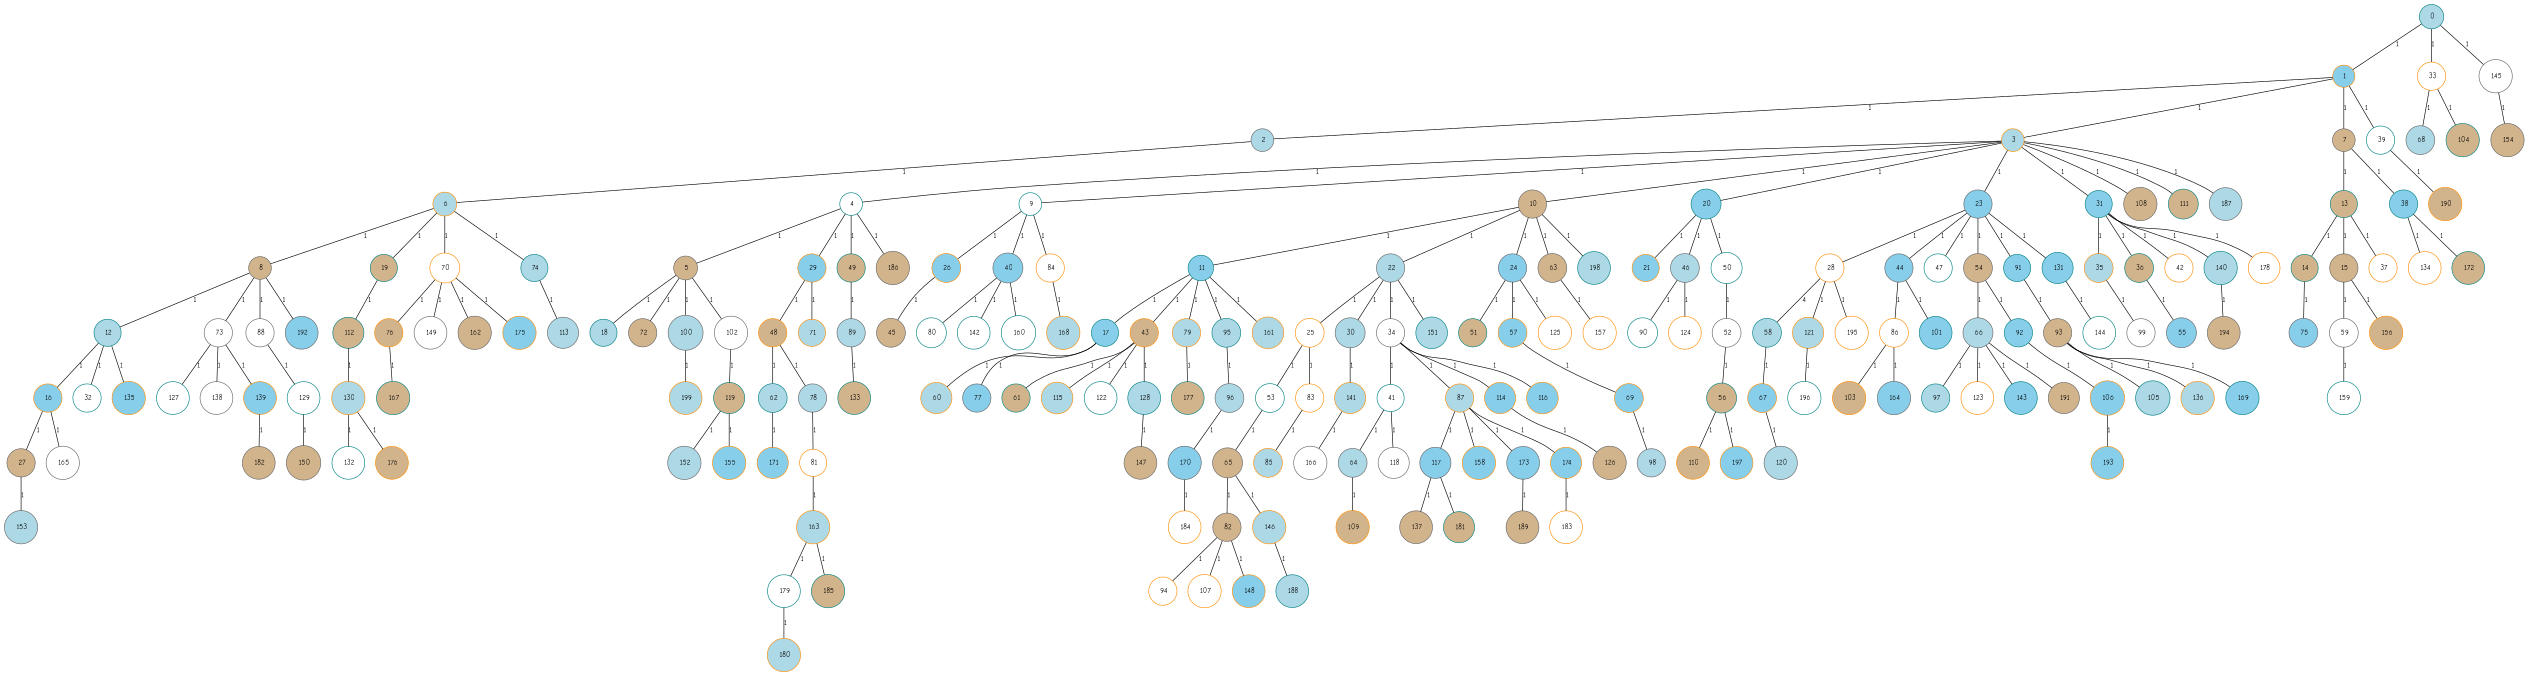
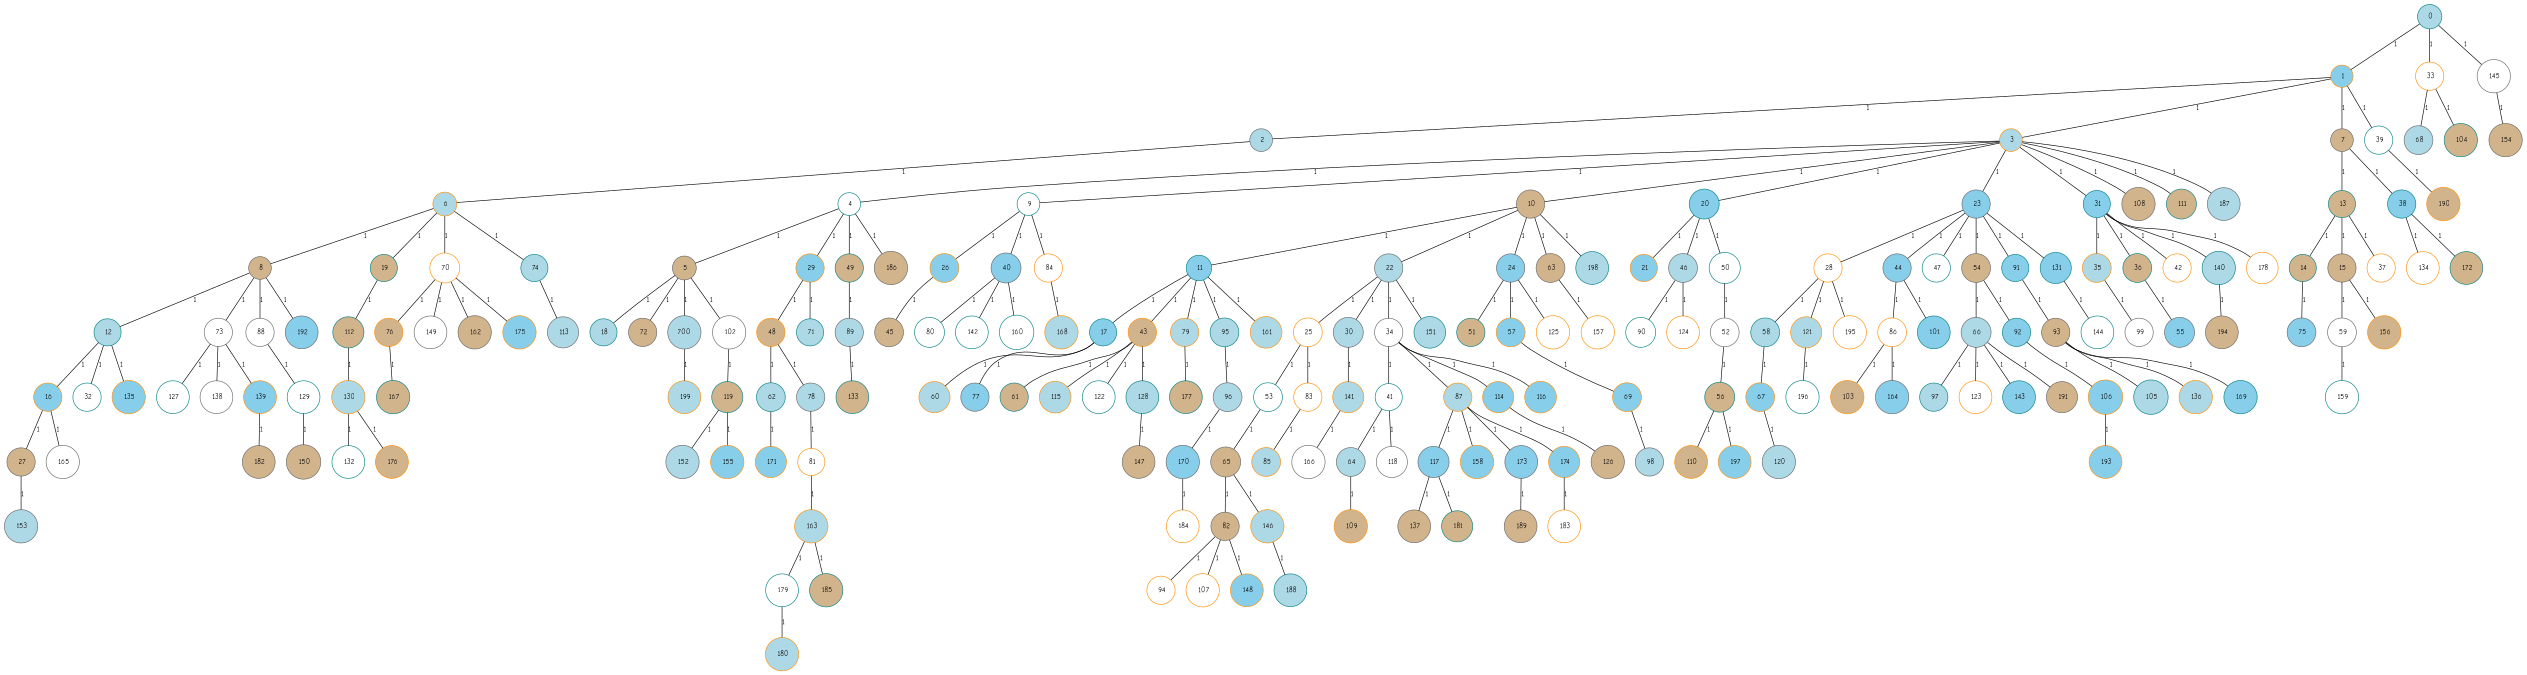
  graph {
    fixedsize="true;"
    fontname="Comic Neue"
    node [color=darkorange fillcolor=white fontname="Comic Neue" fontsize=12 hight=.12 shape=circle style=filled]
    edge [fontname="Comic Neue" fontsize=12]
    n1 [color=teal fillcolor=lightblue label=" 0" width=.12]
    n2 [fillcolor=skyblue label=" 1" width=.12]
    n3 [label=" 33" width=.12]
    n4 [color=gray40 label=" 145" width=.12]
    n5 [color=gray40 fillcolor=lightblue label=" 2" width=.12]
    n6 [fillcolor=lightblue label=" 3" width=.12]
    n7 [color=gray40 fillcolor=tan label=" 7" width=.12]
    n8 [color=teal label=" 39" width=.12]
    n9 [color=gray40 fillcolor=lightblue label=" 68" width=.12]
    n10 [color=teal fillcolor=tan label=" 104" width=.12]
    n11 [color=gray40 fillcolor=tan label=" 154" width=.12]
    n12 [fillcolor=lightblue label=" 6" width=.12]
    n13 [color=teal label=" 4" width=.12]
    n14 [color=teal label=" 9" width=.12]
    n15 [color=gray40 fillcolor=tan label=" 10" width=.12]
    n16 [color=teal fillcolor=skyblue label=" 20" width=.12]
    n17 [color=gray40 fillcolor=skyblue label=" 23" width=.12]
    n18 [color=teal fillcolor=skyblue label=" 31" width=.12]
    n19 [color=gray40 fillcolor=tan label=" 108" width=.12]
    n20 [color=teal fillcolor=tan label=" 111" width=.12]
    n21 [color=gray40 fillcolor=lightblue label=" 187" width=.12]
    n22 [color=teal fillcolor=tan label=" 13" width=.12]
    n23 [color=teal fillcolor=skyblue label=" 38" width=.12]
    n24 [fillcolor=tan label=" 190" width=.12]
    n25 [color=gray40 fillcolor=tan label=" 8" width=.12]
    n26 [color=teal fillcolor=tan label=" 19" width=.12]
    n27 [label=" 70" width=.12]
    n28 [color=teal fillcolor=lightblue label=" 74" width=.12]
    n29 [color=gray40 fillcolor=tan label=" 5" width=.12]
    n30 [fillcolor=skyblue label=" 29" width=.12]
    n31 [color=teal fillcolor=tan label=" 49" width=.12]
    n32 [color=gray40 fillcolor=tan label=" 186" width=.12]
    n33 [fillcolor=skyblue label=" 26" width=.12]
    n34 [color=gray40 fillcolor=skyblue label=" 40" width=.12]
    n35 [label=" 84" width=.12]
    n36 [color=teal fillcolor=skyblue label=" 11" width=.12]
    n37 [color=gray40 fillcolor=lightblue label=" 22" width=.12]
    n38 [color=gray40 fillcolor=skyblue label=" 24" width=.12]
    n39 [color=gray40 fillcolor=tan label=" 63" width=.12]
    n40 [color=teal fillcolor=lightblue label=" 198" width=.12]
    n41 [fillcolor=skyblue label=" 21" width=.12]
    n42 [color=gray40 fillcolor=lightblue label=" 46" width=.12]
    n43 [color=teal label=" 50" width=.12]
    n44 [label=" 28" width=.12]
    n45 [color=gray40 fillcolor=skyblue label=" 44" width=.12]
    n46 [color=teal label=" 47" width=.12]
    n47 [color=gray40 fillcolor=tan label=" 54" width=.12]
    n48 [color=teal fillcolor=skyblue label=" 91" width=.12]
    n49 [color=teal fillcolor=skyblue label=" 131" width=.12]
    n50 [fillcolor=lightblue label=" 35" width=.12]
    n51 [color=teal fillcolor=tan label=" 36" width=.12]
    n52 [label=" 42" width=.12]
    n53 [color=teal fillcolor=lightblue label=" 140" width=.12]
    n54 [label=" 178" width=.12]
    n55 [color=teal fillcolor=lightblue label=" 18" width=.12]
    n56 [color=gray40 fillcolor=tan label=" 72" width=.12]
-   n57 [color=gray40 fillcolor=lightblue label=" 100" width=.12]
+   n57 [color=gray40 fillcolor=lightblue label=700 width=.12]
    n58 [color=gray40 label=" 102" width=.12]
    n59 [fillcolor=tan label=" 48" width=.12]
-   n60 [fillcolor=lightblue label=" 71" width=.12]
+   n60 [color=teal fillcolor=lightblue label=" 71" width=.12]
    n61 [color=gray40 fillcolor=lightblue label=" 89" width=.12]
    n62 [fillcolor=lightblue label=" 199" width=.12]
    n63 [color=teal fillcolor=tan label=" 119" width=.12]
    n64 [color=teal fillcolor=lightblue label=" 12" width=.12]
    n65 [color=gray40 label=" 73" width=.12]
    n66 [color=gray40 label=" 88" width=.12]
    n67 [color=gray40 fillcolor=skyblue label=" 192" width=.12]
    n68 [color=teal fillcolor=tan label=" 112" width=.12]
    n69 [fillcolor=tan label=" 76" width=.12]
    n70 [color=gray40 label=" 149" width=.12]
    n71 [color=gray40 fillcolor=tan label=" 162" width=.12]
    n72 [fillcolor=skyblue label=" 175" width=.12]
    n73 [color=gray40 fillcolor=lightblue label=" 113" width=.12]
    n74 [color=teal fillcolor=tan label=" 14" width=.12]
    n75 [color=gray40 fillcolor=tan label=" 15" width=.12]
    n76 [label=" 37" width=.12]
    n77 [label=" 134" width=.12]
    n78 [color=teal fillcolor=tan label=" 172" width=.12]
    n79 [fillcolor=skyblue label=" 16" width=.12]
    n80 [color=teal label=" 32" width=.12]
    n81 [fillcolor=skyblue label=" 135" width=.12]
    n82 [color=teal label=" 127" width=.12]
    n83 [color=gray40 label=" 138" width=.12]
    n84 [fillcolor=skyblue label=" 139" width=.12]
    n85 [color=teal label=" 129" width=.12]
    n86 [color=gray40 fillcolor=tan label=" 45" width=.12]
    n87 [color=teal label=" 80" width=.12]
    n88 [color=teal label=" 142" width=.12]
    n89 [color=teal label=" 160" width=.12]
    n90 [fillcolor=lightblue label=" 168" width=.12]
    n91 [color=teal fillcolor=skyblue label=" 17" width=.12]
    n92 [fillcolor=tan label=" 43" width=.12]
    n93 [fillcolor=lightblue label=" 79" width=.12]
    n94 [color=teal fillcolor=lightblue label=" 95" width=.12]
    n95 [fillcolor=lightblue label=" 161" width=.12]
    n96 [label=" 25" width=.12]
    n97 [color=gray40 fillcolor=lightblue label=" 30" width=.12]
    n98 [color=gray40 label=" 34" width=.12]
    n99 [color=teal fillcolor=lightblue label=" 151" width=.12]
    n100 [color=teal fillcolor=tan label=" 51" width=.12]
    n101 [fillcolor=skyblue label=" 57" width=.12]
    n102 [label=" 125" width=.12]
    n103 [label=" 157" width=.12]
    n104 [fillcolor=lightblue label=" 60" width=.12]
    n105 [color=gray40 fillcolor=skyblue label=" 77" width=.12]
    n106 [color=teal fillcolor=tan label=" 61" width=.12]
    n107 [fillcolor=lightblue label=" 115" width=.12]
    n108 [color=teal label=" 122" width=.12]
    n109 [color=teal fillcolor=lightblue label=" 128" width=.12]
    n110 [color=teal fillcolor=tan label=" 177" width=.12]
    n111 [color=gray40 fillcolor=lightblue label=" 96" width=.12]
    n112 [color=gray40 fillcolor=tan label=" 27" width=.12]
    n113 [color=gray40 label=" 165" width=.12]
    n114 [color=gray40 fillcolor=skyblue label=" 75" width=.12]
    n115 [color=gray40 label=" 59" width=.12]
    n116 [fillcolor=tan label=" 156" width=.12]
    n117 [color=teal label=" 159" width=.12]
    n118 [color=gray40 fillcolor=lightblue label=" 153" width=.12]
    n119 [fillcolor=lightblue label=" 130" width=.12]
    n120 [color=teal label=" 90" width=.12]
    n121 [label=" 124" width=.12]
    n122 [color=gray40 label=" 52" width=.12]
    n123 [color=teal label=" 53" width=.12]
    n124 [label=" 83" width=.12]
    n125 [fillcolor=lightblue label=" 141" width=.12]
    n126 [color=teal label=" 41" width=.12]
    n127 [fillcolor=lightblue label=" 87" width=.12]
    n128 [fillcolor=skyblue label=" 114" width=.12]
    n129 [fillcolor=skyblue label=" 116" width=.12]
    n130 [color=teal fillcolor=lightblue label=" 58" width=.12]
    n131 [fillcolor=lightblue label=" 121" width=.12]
    n132 [label=" 195" width=.12]
    n133 [label=" 86" width=.12]
    n134 [color=teal fillcolor=skyblue label=" 101" width=.12]
    n135 [color=gray40 fillcolor=lightblue label=" 66" width=.12]
    n136 [color=teal fillcolor=skyblue label=" 92" width=.12]
    n137 [color=gray40 fillcolor=tan label=" 93" width=.12]
    n138 [color=teal label=" 144" width=.12]
    n139 [fillcolor=skyblue label=" 69" width=.12]
    n140 [color=gray40 fillcolor=tan label=" 65" width=.12]
    n141 [fillcolor=lightblue label=" 85" width=.12]
    n142 [fillcolor=skyblue label=" 67" width=.12]
    n143 [color=teal label=" 196" width=.12]
    n144 [color=teal fillcolor=lightblue label=" 62" width=.12]
    n145 [color=gray40 fillcolor=lightblue label=" 78" width=.12]
    n146 [color=gray40 label=" 166" width=.12]
    n147 [color=gray40 label=" 99" width=.12]
    n148 [color=gray40 fillcolor=skyblue label=" 55" width=.12]
    n149 [color=gray40 fillcolor=tan label=" 194" width=.12]
    n150 [color=gray40 fillcolor=lightblue label=" 64" width=.12]
    n151 [color=gray40 label=" 118" width=.12]
    n152 [color=gray40 fillcolor=skyblue label=" 117" width=.12]
    n153 [fillcolor=skyblue label=" 158" width=.12]
    n154 [color=gray40 fillcolor=skyblue label=" 173" width=.12]
    n155 [fillcolor=skyblue label=" 174" width=.12]
    n156 [color=gray40 fillcolor=tan label=" 126" width=.12]
    n157 [fillcolor=tan label=" 109" width=.12]
    n158 [color=gray40 fillcolor=tan label=" 147" width=.12]
    n159 [fillcolor=tan label=" 103" width=.12]
    n160 [color=gray40 fillcolor=skyblue label=" 164" width=.12]
    n161 [fillcolor=skyblue label=" 171" width=.12]
    n162 [label=" 81" width=.12]
    n163 [color=teal fillcolor=tan label=" 133" width=.12]
    n164 [color=teal fillcolor=tan label=" 56" width=.12]
    n165 [fillcolor=tan label=" 110" width=.12]
    n166 [fillcolor=skyblue label=" 197" width=.12]
    n167 [color=gray40 fillcolor=tan label=" 82" width=.12]
    n168 [fillcolor=lightblue label=" 146" width=.12]
    n169 [color=teal fillcolor=lightblue label=" 97" width=.12]
    n170 [label=" 123" width=.12]
    n171 [color=teal fillcolor=skyblue label=" 143" width=.12]
    n172 [color=gray40 fillcolor=tan label=" 191" width=.12]
    n173 [fillcolor=skyblue label=" 106" width=.12]
    n174 [color=gray40 fillcolor=lightblue label=" 98" width=.12]
    n175 [color=gray40 fillcolor=lightblue label=" 120" width=.12]
    n176 [label=" 94" width=.12]
    n177 [label=" 107" width=.12]
    n178 [fillcolor=skyblue label=" 148" width=.12]
    n179 [color=teal fillcolor=lightblue label=" 188" width=.12]
    n180 [color=teal fillcolor=tan label=" 167" width=.12]
    n181 [color=gray40 fillcolor=tan label=" 182" width=.12]
    n182 [fillcolor=lightblue label=" 163" width=.12]
    n183 [color=teal label=" 179" width=.12]
    n184 [color=teal fillcolor=tan label=" 185" width=.12]
    n185 [color=gray40 fillcolor=tan label=" 137" width=.12]
    n186 [color=teal fillcolor=tan label=" 181" width=.12]
    n187 [color=gray40 fillcolor=tan label=" 189" width=.12]
    n188 [label=" 183" width=.12]
    n189 [color=gray40 fillcolor=tan label=" 150" width=.12]
    n190 [color=teal fillcolor=lightblue label=" 105" width=.12]
    n191 [fillcolor=lightblue label=" 136" width=.12]
    n192 [color=teal fillcolor=skyblue label=" 169" width=.12]
    n193 [fillcolor=skyblue label=" 193" width=.12]
    n194 [color=gray40 fillcolor=skyblue label=" 170" width=.12]
    n195 [label=" 184" width=.12]
    n196 [color=gray40 fillcolor=lightblue label=" 152" width=.12]
    n197 [fillcolor=skyblue label=" 155" width=.12]
    n198 [color=teal label=" 132" width=.12]
    n199 [fillcolor=tan label=" 176" width=.12]
    n200 [fillcolor=lightblue label=" 180" width=.12]
    n1 -- n2 [label=1]
    n1 -- n3 [label=1]
    n1 -- n4 [label=1]
    n2 -- n5 [label=1]
    n2 -- n6 [label=1]
    n2 -- n7 [label=1]
    n2 -- n8 [label=1]
    n3 -- n9 [label=1]
    n3 -- n10 [label=1]
    n4 -- n11 [label=1]
    n5 -- n12 [label=1]
    n6 -- n13 [label=1]
    n6 -- n14 [label=1]
    n6 -- n15 [label=1]
    n6 -- n16 [label=1]
    n6 -- n17 [label=1]
    n6 -- n18 [label=1]
    n6 -- n19 [label=1]
    n6 -- n20 [label=1]
    n6 -- n21 [label=1]
    n7 -- n22 [label=1]
    n7 -- n23 [label=1]
    n8 -- n24 [label=1]
    n12 -- n25 [label=1]
    n12 -- n26 [label=1]
    n12 -- n27 [label=1]
    n12 -- n28 [label=1]
    n13 -- n29 [label=1]
    n13 -- n30 [label=1]
    n13 -- n31 [label=1]
    n13 -- n32 [label=1]
    n14 -- n33 [label=1]
    n14 -- n34 [label=1]
    n14 -- n35 [label=1]
    n15 -- n36 [label=1]
    n15 -- n37 [label=1]
    n15 -- n38 [label=1]
    n15 -- n39 [label=1]
    n15 -- n40 [label=1]
    n16 -- n41 [label=1]
    n16 -- n42 [label=1]
    n16 -- n43 [label=1]
    n17 -- n44 [label=1]
    n17 -- n45 [label=1]
    n17 -- n46 [label=1]
    n17 -- n47 [label=1]
    n17 -- n48 [label=1]
    n17 -- n49 [label=1]
    n18 -- n50 [label=1]
    n18 -- n51 [label=1]
    n18 -- n52 [label=1]
    n18 -- n53 [label=1]
    n18 -- n54 [label=1]
    n22 -- n74 [label=1]
    n22 -- n75 [label=1]
    n22 -- n76 [label=1]
    n23 -- n77 [label=1]
    n23 -- n78 [label=1]
    n25 -- n64 [label=1]
    n25 -- n65 [label=1]
    n25 -- n66 [label=1]
    n25 -- n67 [label=1]
    n26 -- n68 [label=1]
    n27 -- n69 [label=1]
    n27 -- n70 [label=1]
    n27 -- n71 [label=1]
    n27 -- n72 [label=1]
    n28 -- n73 [label=1]
    n29 -- n55 [label=1]
    n29 -- n56 [label=1]
    n29 -- n57 [label=1]
    n29 -- n58 [label=1]
    n30 -- n59 [label=1]
    n30 -- n60 [label=1]
    n31 -- n61 [label=1]
    n33 -- n86 [label=1]
    n34 -- n87 [label=1]
    n34 -- n88 [label=1]
    n34 -- n89 [label=1]
    n35 -- n90 [label=1]
    n36 -- n91 [label=1]
    n36 -- n92 [label=1]
    n36 -- n93 [label=1]
    n36 -- n94 [label=1]
    n36 -- n95 [label=1]
    n37 -- n96 [label=1]
    n37 -- n97 [label=1]
    n37 -- n98 [label=1]
    n37 -- n99 [label=1]
    n38 -- n100 [label=1]
    n38 -- n101 [label=1]
    n38 -- n102 [label=1]
    n39 -- n103 [label=1]
    n42 -- n120 [label=1]
    n42 -- n121 [label=1]
    n43 -- n122 [label=1]
-   n44 -- n130 [label=4]
+   n44 -- n130 [label=1]
    n44 -- n131 [label=1]
    n44 -- n132 [label=1]
    n45 -- n133 [label=1]
    n45 -- n134 [label=1]
    n47 -- n135 [label=1]
    n47 -- n136 [label=1]
    n48 -- n137 [label=1]
    n49 -- n138 [label=1]
    n50 -- n147 [label=1]
    n51 -- n148 [label=1]
    n53 -- n149 [label=1]
    n57 -- n62 [label=1]
    n58 -- n63 [label=1]
    n59 -- n144 [label=1]
    n59 -- n145 [label=1]
    n61 -- n163 [label=1]
    n63 -- n196 [label=1]
    n63 -- n197 [label=1]
    n64 -- n79 [label=1]
    n64 -- n80 [label=1]
    n64 -- n81 [label=1]
    n65 -- n82 [label=1]
    n65 -- n83 [label=1]
    n65 -- n84 [label=1]
    n66 -- n85 [label=1]
    n68 -- n119 [label=1]
    n69 -- n180 [label=1]
    n74 -- n114 [label=1]
    n75 -- n115 [label=1]
    n75 -- n116 [label=1]
    n79 -- n112 [label=1]
    n79 -- n113 [label=1]
    n84 -- n181 [label=1]
    n85 -- n189 [label=1]
    n91 -- n104 [label=1]
    n91 -- n105 [label=1]
    n92 -- n106 [label=1]
    n92 -- n107 [label=1]
    n92 -- n108 [label=1]
    n92 -- n109 [label=1]
    n93 -- n110 [label=1]
    n94 -- n111 [label=1]
    n96 -- n123 [label=1]
    n96 -- n124 [label=1]
    n97 -- n125 [label=1]
    n98 -- n126 [label=1]
    n98 -- n127 [label=1]
    n98 -- n128 [label=1]
    n98 -- n129 [label=1]
    n101 -- n139 [label=1]
    n109 -- n158 [label=1]
    n111 -- n194 [label=1]
    n112 -- n118 [label=1]
    n115 -- n117 [label=1]
    n119 -- n198 [label=1]
    n119 -- n199 [label=1]
    n122 -- n164 [label=1]
    n123 -- n140 [label=1]
    n124 -- n141 [label=1]
    n125 -- n146 [label=1]
    n126 -- n150 [label=1]
    n126 -- n151 [label=1]
    n127 -- n152 [label=1]
    n127 -- n153 [label=1]
    n127 -- n154 [label=1]
    n127 -- n155 [label=1]
    n128 -- n156 [label=1]
    n130 -- n142 [label=1]
    n131 -- n143 [label=1]
    n133 -- n159 [label=1]
    n133 -- n160 [label=1]
    n135 -- n169 [label=1]
    n135 -- n170 [label=1]
    n135 -- n171 [label=1]
    n135 -- n172 [label=1]
    n136 -- n173 [label=1]
    n137 -- n190 [label=1]
    n137 -- n191 [label=1]
    n137 -- n192 [label=1]
    n139 -- n174 [label=1]
    n140 -- n167 [label=1]
    n140 -- n168 [label=1]
    n142 -- n175 [label=1]
    n144 -- n161 [label=1]
    n145 -- n162 [label=1]
    n150 -- n157 [label=1]
    n152 -- n185 [label=1]
    n152 -- n186 [label=1]
    n154 -- n187 [label=1]
    n155 -- n188 [label=1]
    n162 -- n182 [label=1]
    n164 -- n165 [label=1]
    n164 -- n166 [label=1]
    n167 -- n176 [label=1]
    n167 -- n177 [label=1]
    n167 -- n178 [label=1]
    n168 -- n179 [label=1]
    n173 -- n193 [label=1]
    n182 -- n183 [label=1]
    n182 -- n184 [label=1]
    n183 -- n200 [label=1]
    n194 -- n195 [label=1]
  }
